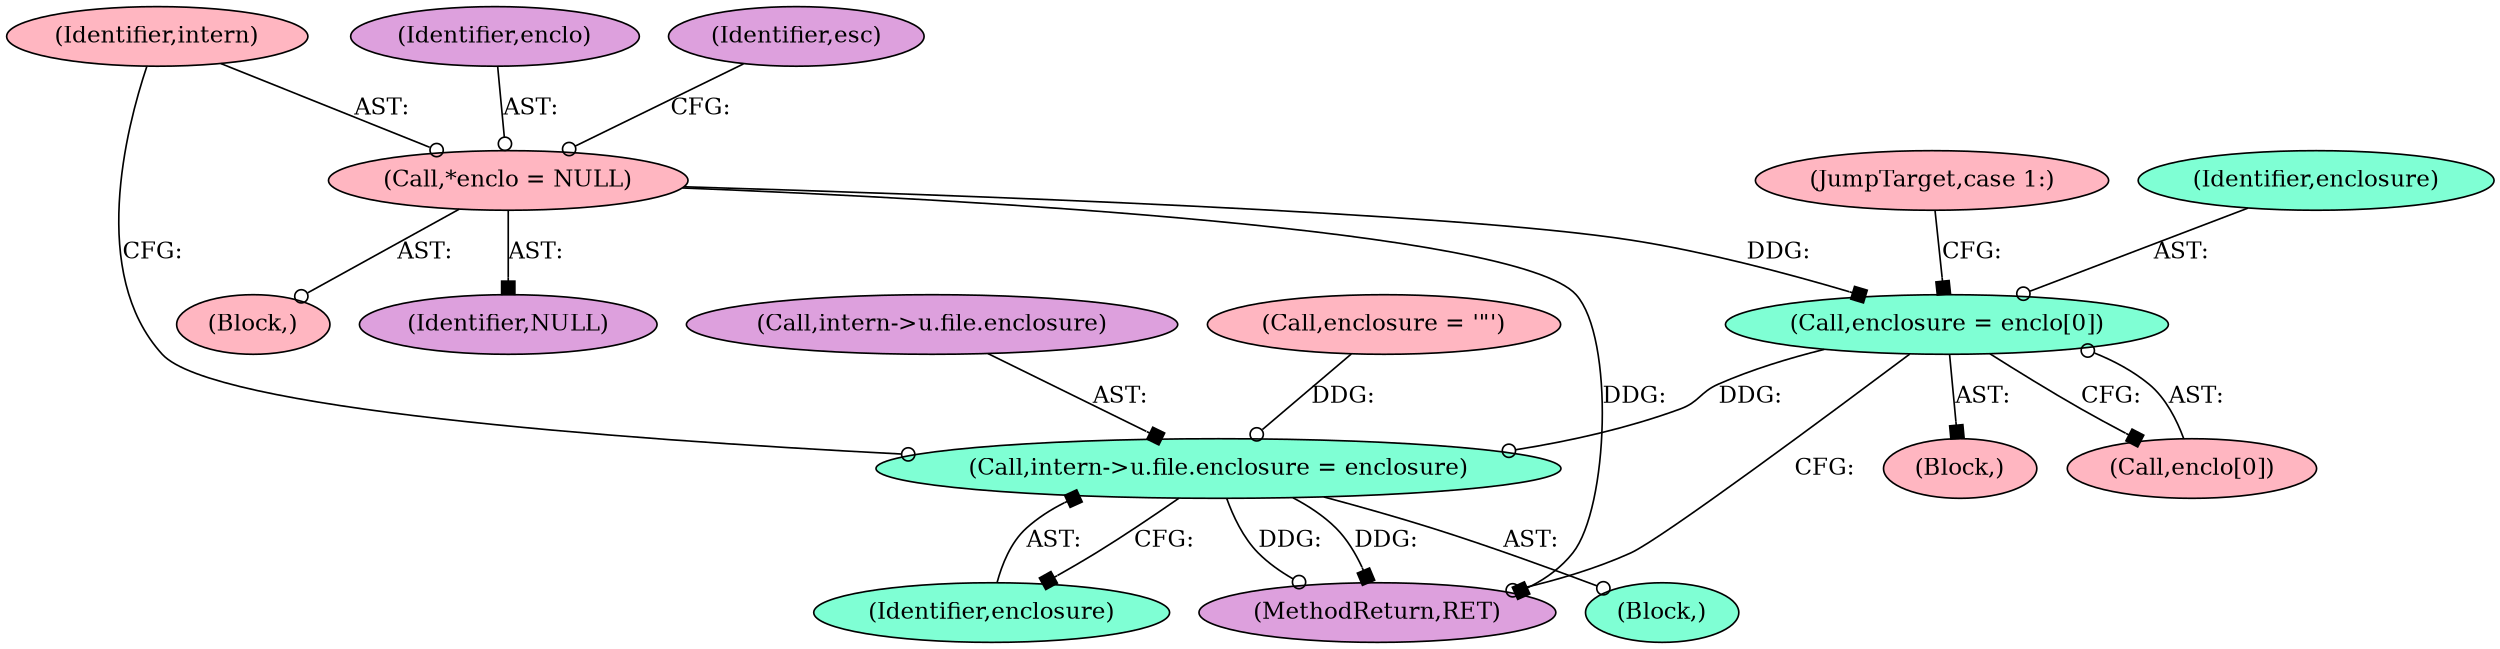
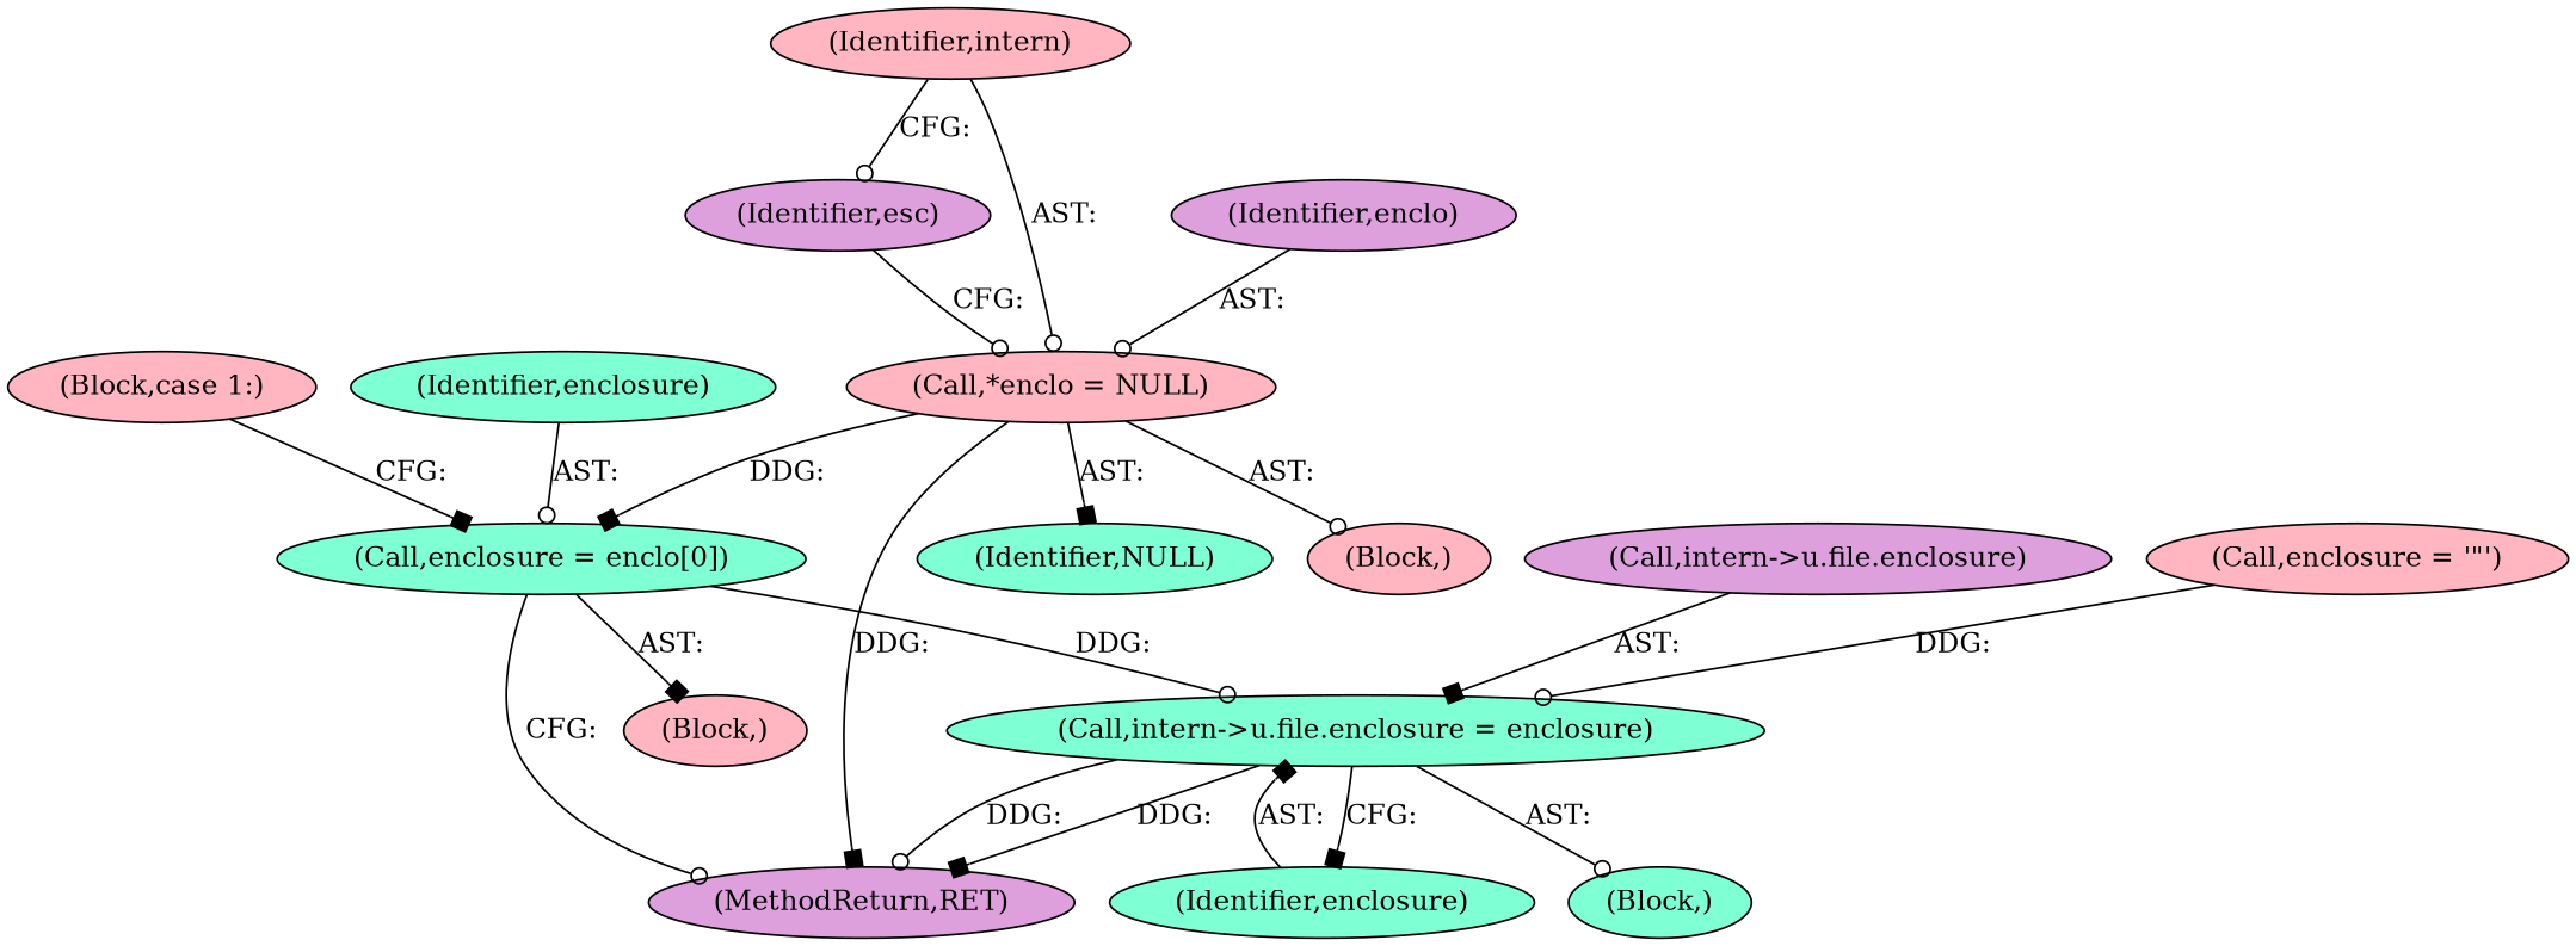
  digraph {
    node [fillcolor=lightpink style=filled]
    edge [arrowhead=odot]
    n1 [fillcolor=aquamarine label="(Call,enclosure = enclo[0])"]
    n2 [fillcolor=aquamarine label="(Call,intern->u.file.enclosure = enclosure)"]
    n3 [label="(Block,)"]
-   n4 [label="(Call,enclo[0])"]
    n5 [fillcolor=plum label="(MethodReturn,RET)"]
    n6 [fillcolor=aquamarine label="(Identifier,enclosure)"]
    n7 [fillcolor=aquamarine label="(Block,)"]
    n8 [label="(Call,*enclo = NULL)"]
-   n9 [fillcolor=plum label="(Identifier,NULL)"]
+   n9 [fillcolor=aquamarine label="(Identifier,NULL)"]
    n10 [label="(Block,)"]
    n11 [fillcolor=plum label="(Identifier,esc)"]
    n12 [fillcolor=plum label="(Call,intern->u.file.enclosure)"]
-   n13 [label="(JumpTarget,case 1:)"]
+   n13 [label="(Block,case 1:)"]
    n14 [label="(Identifier,intern)"]
    n15 [fillcolor=plum label="(Identifier,enclo)"]
    n16 [label="(Call,enclosure = '\"')"]
    n17 [fillcolor=aquamarine label="(Identifier,enclosure)"]
    n1 -> n2 [label="DDG: "]
    n1 -> n3 [arrowhead=box label="AST: "]
-   n1 -> n4 [arrowhead=box label="CFG: "]
    n1 -> n5 [label="CFG: "]
    n2 -> n5 [arrowhead=box label="DDG: "]
    n2 -> n5 [label="DDG: "]
    n2 -> n6 [arrowhead=box label="CFG: "]
    n2 -> n7 [label="AST: "]
-   n4 -> n1 [label="AST: "]
    n6 -> n2 [arrowhead=box label="AST: "]
    n8 -> n1 [arrowhead=box label="DDG: "]
    n8 -> n5 [arrowhead=box label="DDG: "]
    n8 -> n9 [arrowhead=box label="AST: "]
    n8 -> n10 [label="AST: "]
    n11 -> n8 [label="CFG: "]
    n12 -> n2 [arrowhead=box label="AST: "]
    n13 -> n1 [arrowhead=box label="CFG: "]
-   n14 -> n2 [label="CFG: "]
+   n14 -> n11 [label="CFG: "]
    n14 -> n8 [label="AST: "]
    n15 -> n8 [label="AST: "]
    n16 -> n2 [label="DDG: "]
    n17 -> n1 [label="AST: "]
  }
